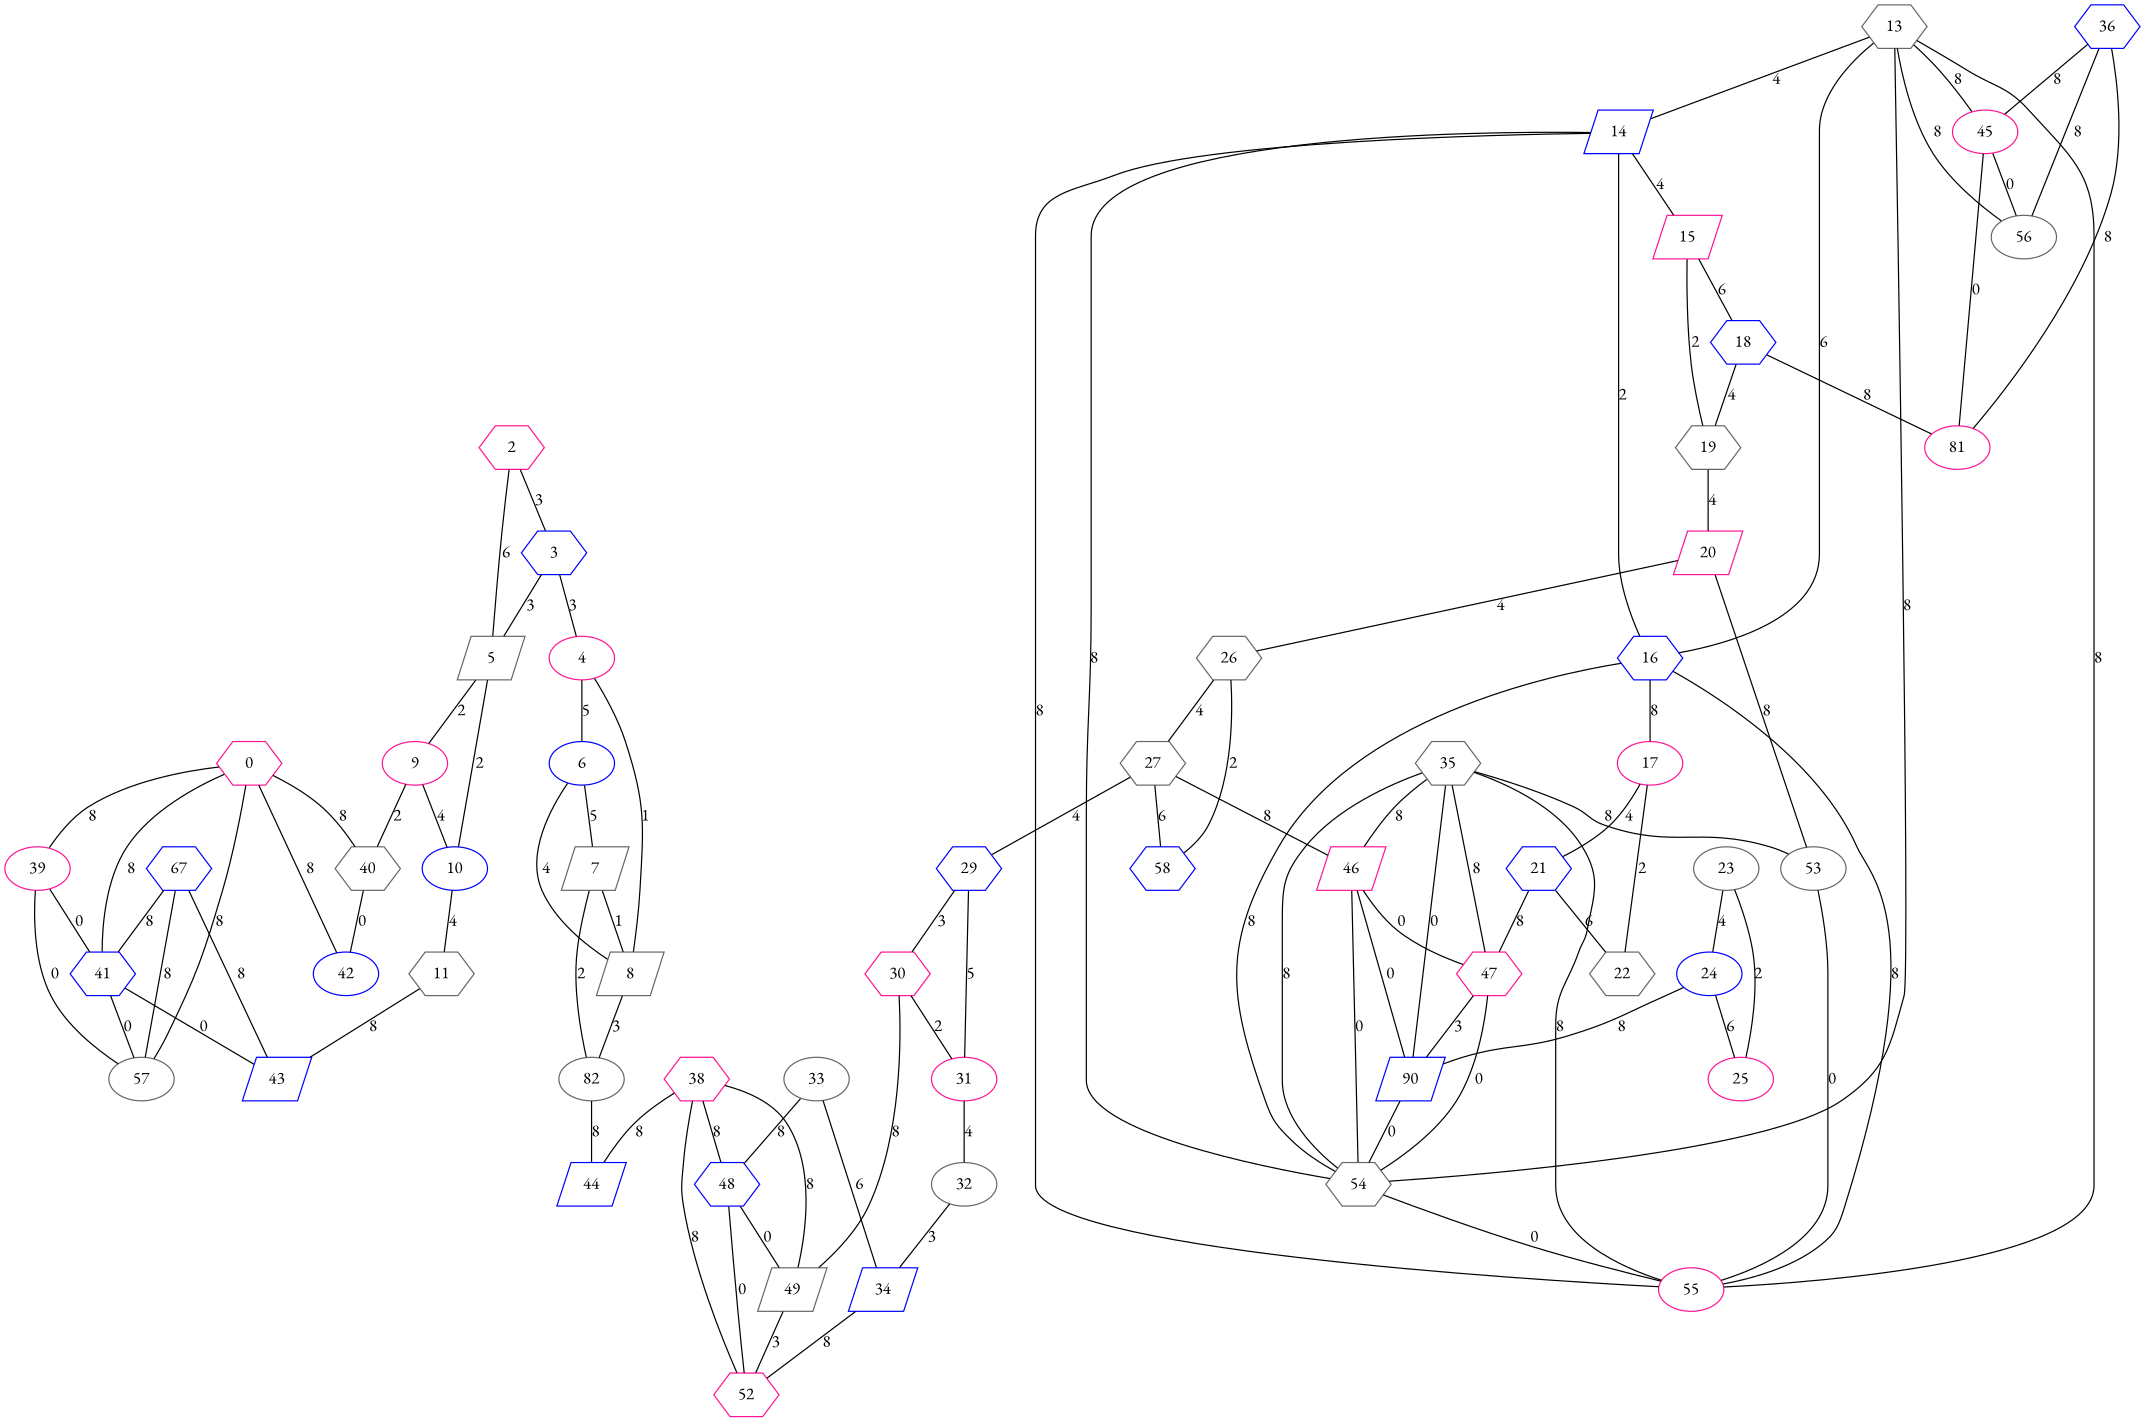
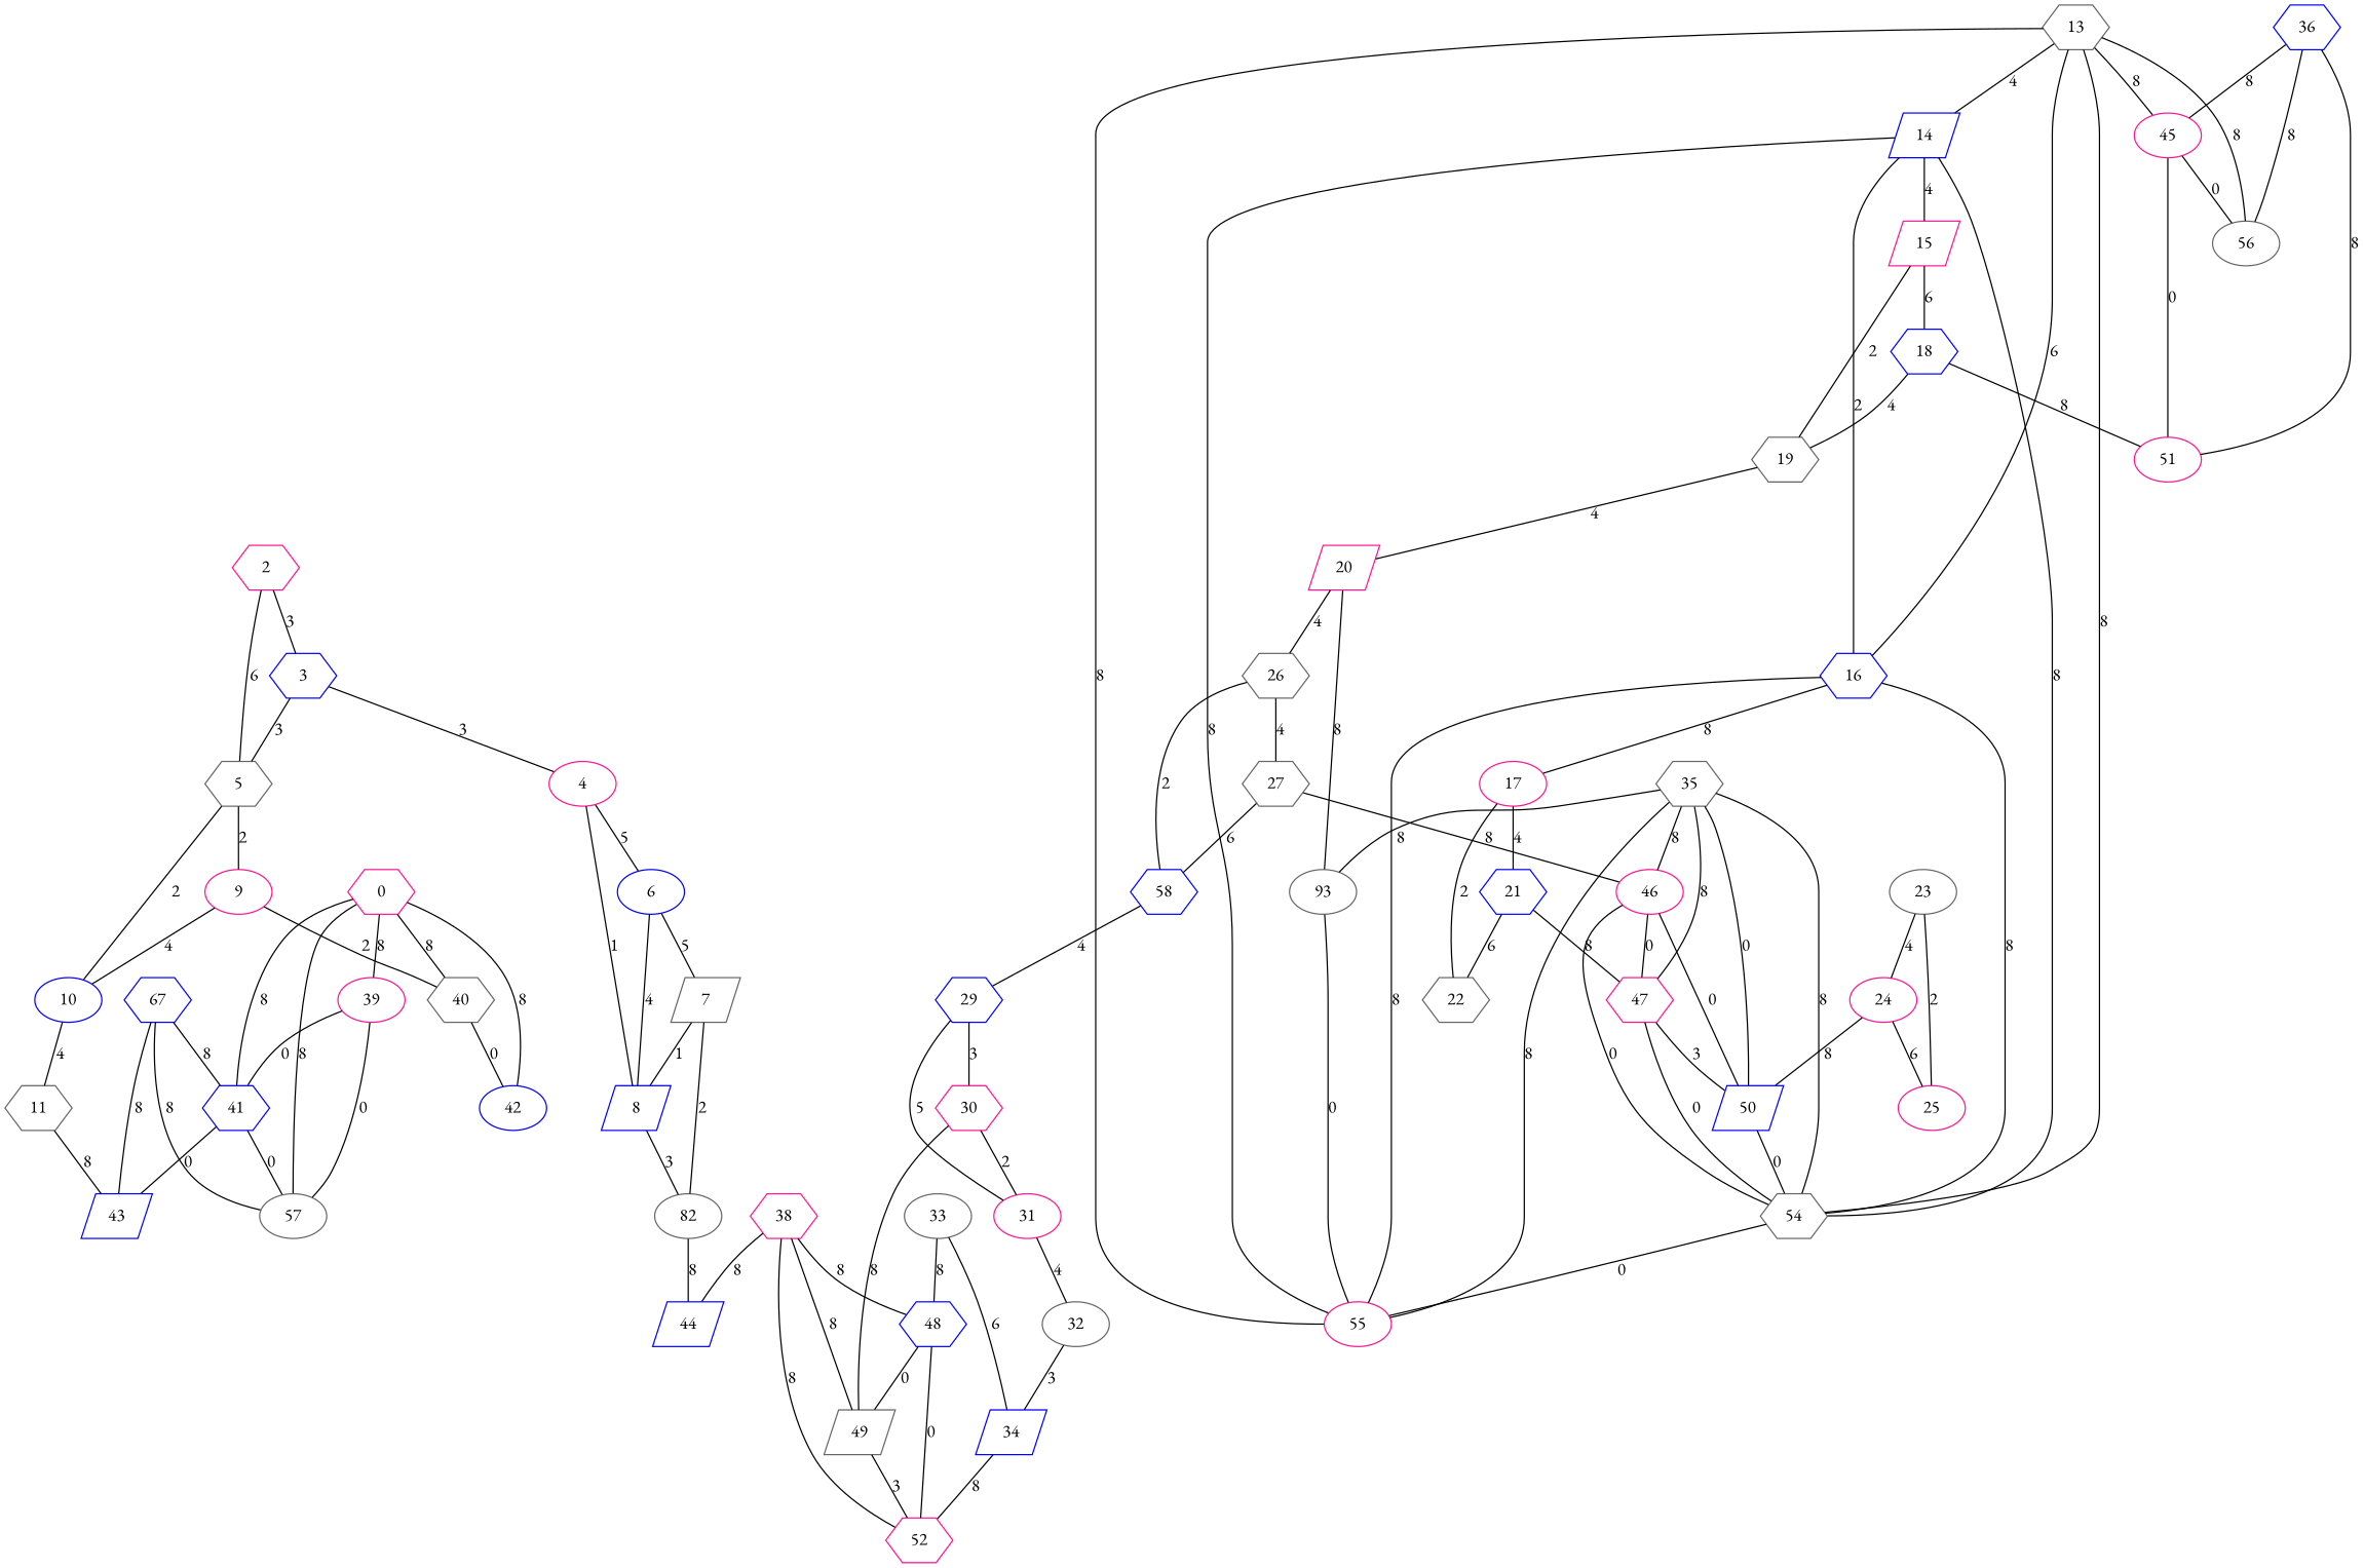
  graph {
    fontname="EB Garamond"
    node [color=deeppink fontname="EB Garamond" shape=hexagon weight=1]
    edge [fontname="EB Garamond"]
    39 [shape=ellipse weight=4]
    0
    40 [color=gray40 weight=3]
    41 [color=blue weight=3]
    42 [color=blue shape=ellipse weight=3]
    57 [color=gray40 shape=ellipse weight=3]
    43 [color=blue shape=parallelogram weight=3]
    3 [color=blue]
    2
-   5 [color=gray40 shape=parallelogram]
+   5 [color=gray40]
    4 [shape=ellipse]
    9 [shape=ellipse]
    10 [color=blue shape=ellipse]
    6 [color=blue shape=ellipse]
-   8 [color=gray40 shape=parallelogram]
+   8 [color=blue shape=parallelogram]
    7 [color=gray40 shape=parallelogram weight=2]
    n17 [color=gray40 label=82 shape=ellipse]
    11 [color=gray40]
    44 [color=blue shape=parallelogram weight=3]
    13 [color=gray40]
    14 [color=blue shape=parallelogram weight=2]
    16 [color=blue]
    45 [shape=ellipse weight=3]
    54 [color=gray40 weight=3]
    55 [shape=ellipse weight=3]
    56 [color=gray40 shape=ellipse weight=3]
    15 [shape=parallelogram]
    17 [shape=ellipse]
-   51 [shape=ellipse weight=3 label=81]
+   51 [shape=ellipse weight=3]
    18 [color=blue]
    19 [color=gray40]
    20 [shape=parallelogram]
    21 [color=blue]
    22 [color=gray40]
    47 [weight=3]
-   53 [color=gray40 shape=ellipse weight=3]
+   53 [color=gray40 shape=ellipse weight=3 label=93]
    26 [color=gray40]
-   50 [color=blue shape=parallelogram weight=3 label=90]
+   50 [color=blue shape=parallelogram weight=3]
    23 [color=gray40 shape=ellipse]
-   24 [color=blue shape=ellipse]
+   24 [shape=ellipse]
    25 [shape=ellipse]
    27 [color=gray40]
    n43 [color=blue label=58]
-   46 [shape=parallelogram weight=3]
+   46 [shape=ellipse weight=3]
    29 [color=blue]
    30
    31 [shape=ellipse]
    49 [color=gray40 shape=parallelogram weight=3]
    32 [color=gray40 shape=ellipse]
    52 [weight=3]
    34 [color=blue shape=parallelogram]
    33 [color=gray40 shape=ellipse]
    48 [color=blue weight=3]
    35 [color=gray40]
    36 [color=blue]
    n56 [color=blue label=67]
    38
    39 -- 41 [label=0]
    39 -- 57 [label=0]
    0 -- 39 [label=8]
    0 -- 40 [label=8]
    0 -- 41 [label=8]
    0 -- 42 [label=8]
    0 -- 57 [label=8]
    40 -- 42 [label=0]
    41 -- 57 [label=0]
    41 -- 43 [label=0]
    3 -- 5 [label=3]
    3 -- 4 [label=3]
    2 -- 3 [label=3]
    2 -- 5 [label=6]
    5 -- 9 [label=2]
    5 -- 10 [label=2]
    4 -- 6 [label=5]
    4 -- 8 [label=1]
    9 -- 40 [label=2]
    9 -- 10 [label=4]
    10 -- 11 [label=4]
    6 -- 8 [label=4]
    6 -- 7 [label=5]
    8 -- n17 [label=3]
    7 -- 8 [label=1]
    7 -- n17 [label=2]
    n17 -- 44 [label=8]
    11 -- 43 [label=8]
    13 -- 14 [label=4]
    13 -- 16 [label=6]
    13 -- 45 [label=8]
    13 -- 54 [label=8]
    13 -- 55 [label=8]
    13 -- 56 [label=8]
    14 -- 16 [label=2]
    14 -- 54 [label=8]
    14 -- 55 [label=8]
    14 -- 15 [label=4]
    16 -- 54 [label=8]
    16 -- 55 [label=8]
    16 -- 17 [label=8]
    45 -- 56 [label=0]
    45 -- 51 [label=0]
    54 -- 55 [label=0]
    15 -- 18 [label=6]
    15 -- 19 [label=2]
    17 -- 21 [label=4]
    17 -- 22 [label=2]
    18 -- 51 [label=8]
    18 -- 19 [label=4]
    19 -- 20 [label=4]
    20 -- 53 [label=8]
    20 -- 26 [label=4]
    21 -- 22 [label=6]
    21 -- 47 [label=8]
    47 -- 54 [label=0]
    47 -- 50 [label=3]
    53 -- 55 [label=0]
    26 -- 27 [label=4]
    26 -- n43 [label=2]
    50 -- 54 [label=0]
    23 -- 24 [label=4]
    23 -- 25 [label=2]
    24 -- 50 [label=8]
    24 -- 25 [label=6]
    27 -- n43 [label=6]
    27 -- 46 [label=8]
-   27 -- 29 [label=4]
+   n43 -- 29 [label=4]
    46 -- 54 [label=0]
    46 -- 47 [label=0]
    46 -- 50 [label=0]
    29 -- 30 [label=3]
    29 -- 31 [label=5]
    30 -- 31 [label=2]
    30 -- 49 [label=8]
    31 -- 32 [label=4]
    49 -- 52 [label=3]
    32 -- 34 [label=3]
    34 -- 52 [label=8]
    33 -- 34 [label=6]
    33 -- 48 [label=8]
    48 -- 49 [label=0]
    48 -- 52 [label=0]
    35 -- 54 [label=8]
    35 -- 55 [label=8]
    35 -- 47 [label=8]
    35 -- 53 [label=8]
    35 -- 50 [label=0]
    35 -- 46 [label=8]
    36 -- 45 [label=8]
    36 -- 56 [label=8]
    36 -- 51 [label=8]
    n56 -- 41 [label=8]
    n56 -- 57 [label=8]
    n56 -- 43 [label=8]
    38 -- 44 [label=8]
    38 -- 49 [label=8]
    38 -- 52 [label=8]
    38 -- 48 [label=8]
  }
